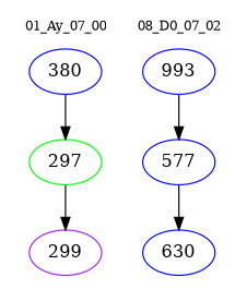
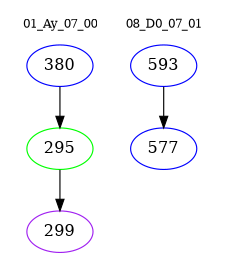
  digraph {
    node [color=blue]
    edge [color=black]
    n1 [label=380]
-   n2 [color=green label=297]
+   n2 [color=green label=295]
    n3 [color=purple label=299]
-   n4 [label=993]
+   n4 [label=593]
    n5 [label=577]
-   n6 [label=630]
    subgraph cluster_1 {
      color=white
      fontsize=10
      label="01_Ay_07_00"
      n1
      n2
      n3
    }
    subgraph cluster_2 {
      color=white
      fontsize=10
-     label="08_D0_07_02"
+     label="08_D0_07_01"
      n4
      n5
-     n6
    }
    n1 -> n2
    n2 -> n3
    n4 -> n5
-   n5 -> n6
  }
